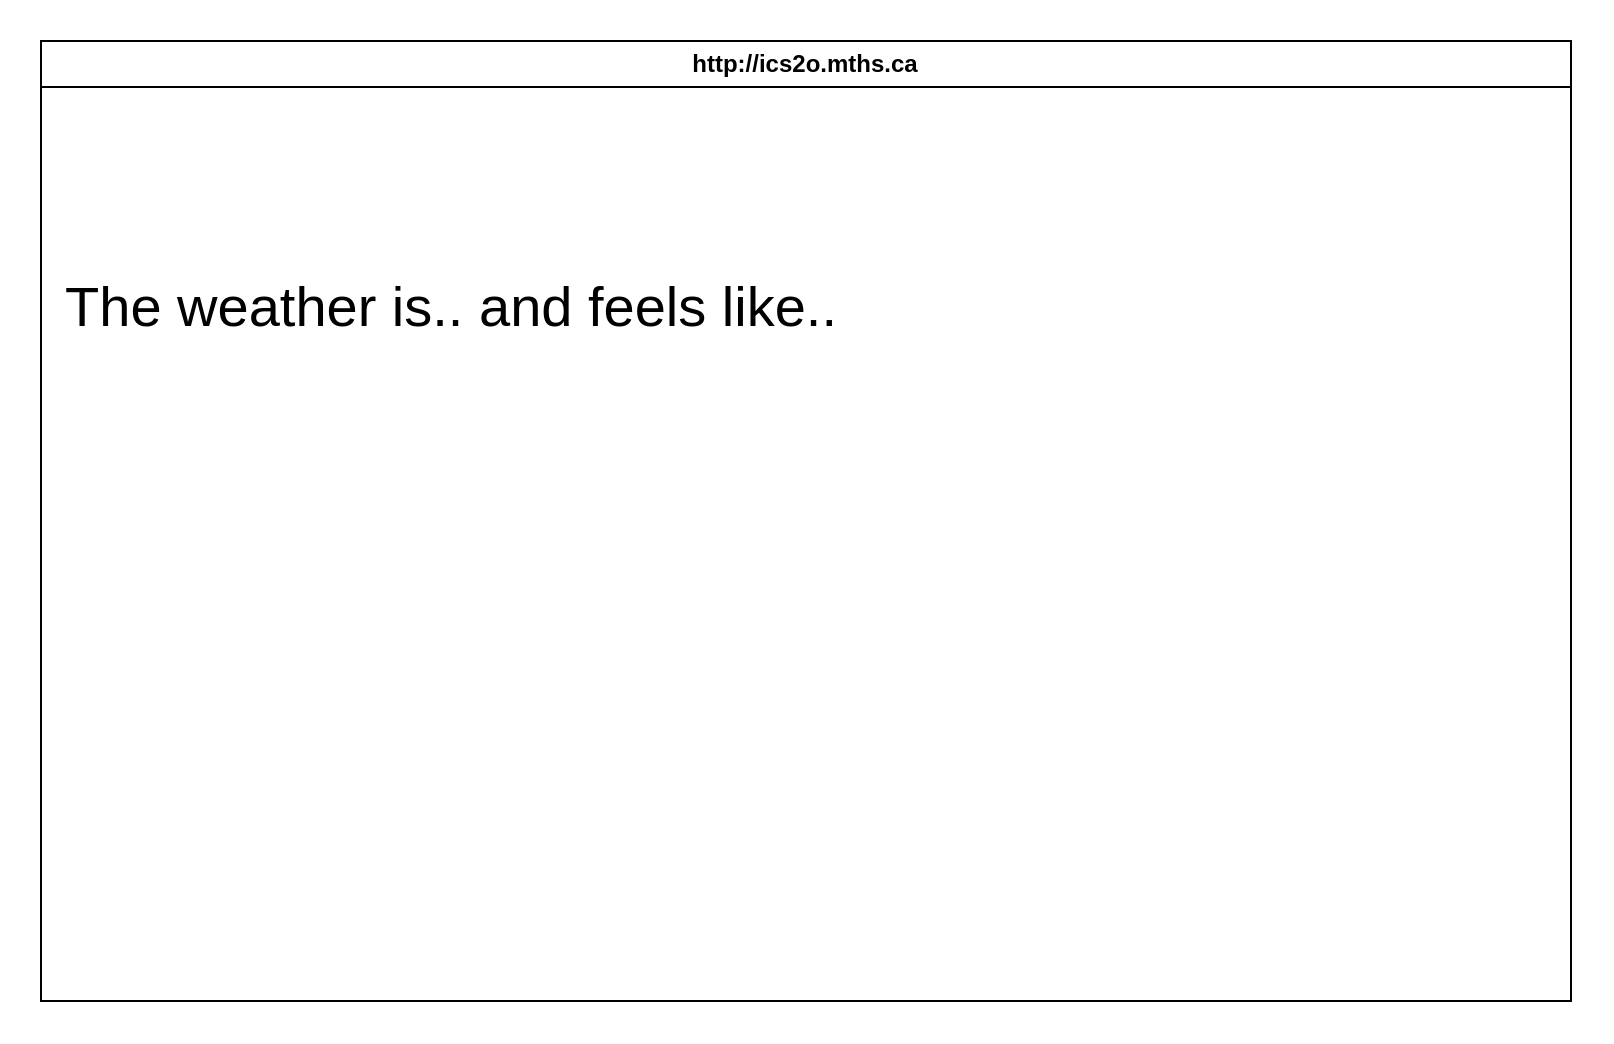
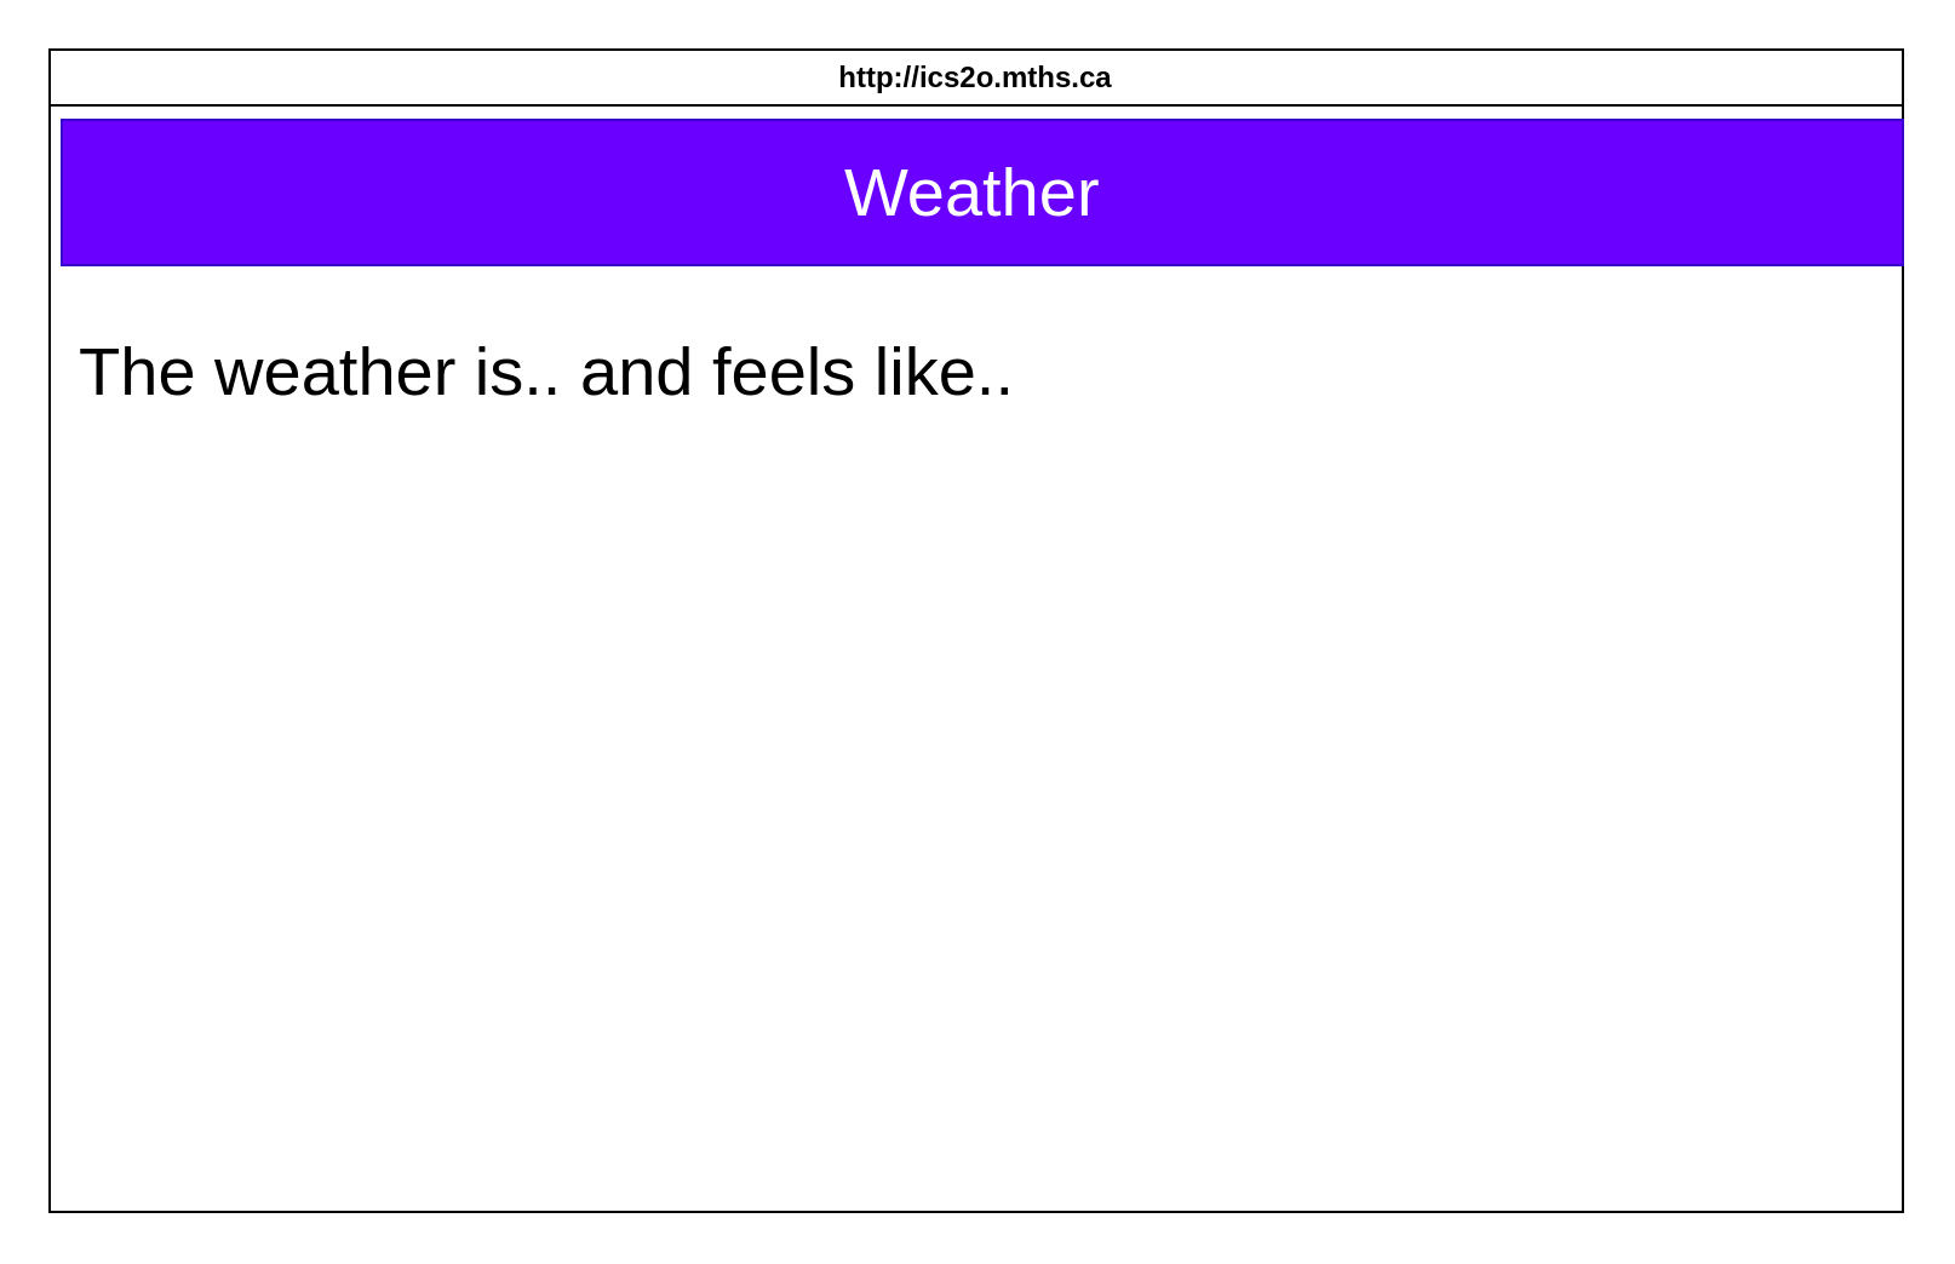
  <mxCell id="0" />
  <mxCell id="1" parent="0" />
  <mxCell id="2" value="http://ics2o.mths.ca" style="swimlane;whiteSpace=wrap;html=1;" parent="1" vertex="1"><mxGeometry x="20" y="20" width="765" height="480" as="geometry" /></mxCell>
  <mxCell id="3" value="&lt;font style=&quot;font-size: 28px;&quot;&gt;The weather is.. and feels like..&lt;/font&gt;" style="text;html=1;align=center;verticalAlign=middle;resizable=0;points=[];autosize=1;strokeColor=none;fillColor=none;" vertex="1" parent="2"><mxGeometry y="108" width="410" height="50" as="geometry" /></mxCell>
+ <mxCell id="4" value="Weather&amp;nbsp;" style="whiteSpace=wrap;html=1;fontSize=28;fillColor=#6a00ff;fontColor=#ffffff;strokeColor=#3700CC;" vertex="1" parent="2"><mxGeometry x="5" y="29" width="760" height="60" as="geometry" /></mxCell>
